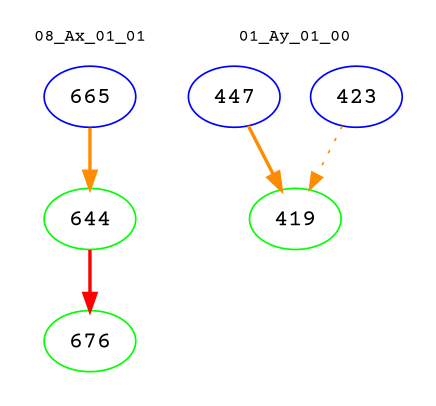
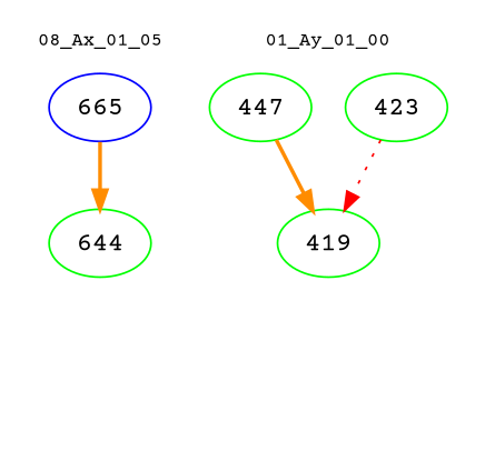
  digraph {
    fontname="Courier Prime"
    node [color=green fontname="Courier Prime"]
    edge [color=darkorange fontname="Courier Prime" style=bold]
    n1 [color=blue label=665]
    n2 [label=644]
-   n3 [label=676]
-   n4 [color=blue label=423]
+   n4 [label=423]
    n5 [label=419]
-   n6 [color=blue label=447]
+   n6 [label=447]
    subgraph cluster_1 {
      color=white
      fontsize=10
-     label="08_Ax_01_01"
+     label="08_Ax_01_05"
      n1
      n2
-     n3
    }
    subgraph cluster_2 {
      color=white
      fontsize=10
      label="01_Ay_01_00"
      n4
      n5
      n6
    }
    n1 -> n2
-   n2 -> n3 [color=red]
-   n4 -> n5 [style=dotted]
+   n4 -> n5 [color=red style=dotted]
    n6 -> n5
  }
